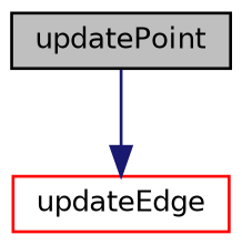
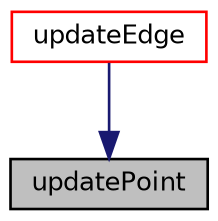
  digraph {
    rankdir=TB
    node [fontname=Helvetica fontsize=10 shape=record]
    n1 [color=black fillcolor=grey75 fontcolor=black height=0.2 label=updatePoint style=filled width=0.4]
    n2 [color=red height=0.2 label=updateEdge width=0.4]
-   n1 -> n2 [color=midnightblue fontname=Helvetica fontsize=10 labelfontname=Helvetica labelfontsize=10 style=solid]
+   n2 -> n1 [color=midnightblue fontname=Helvetica fontsize=10 labelfontname=Helvetica labelfontsize=10 style=solid]
  }
